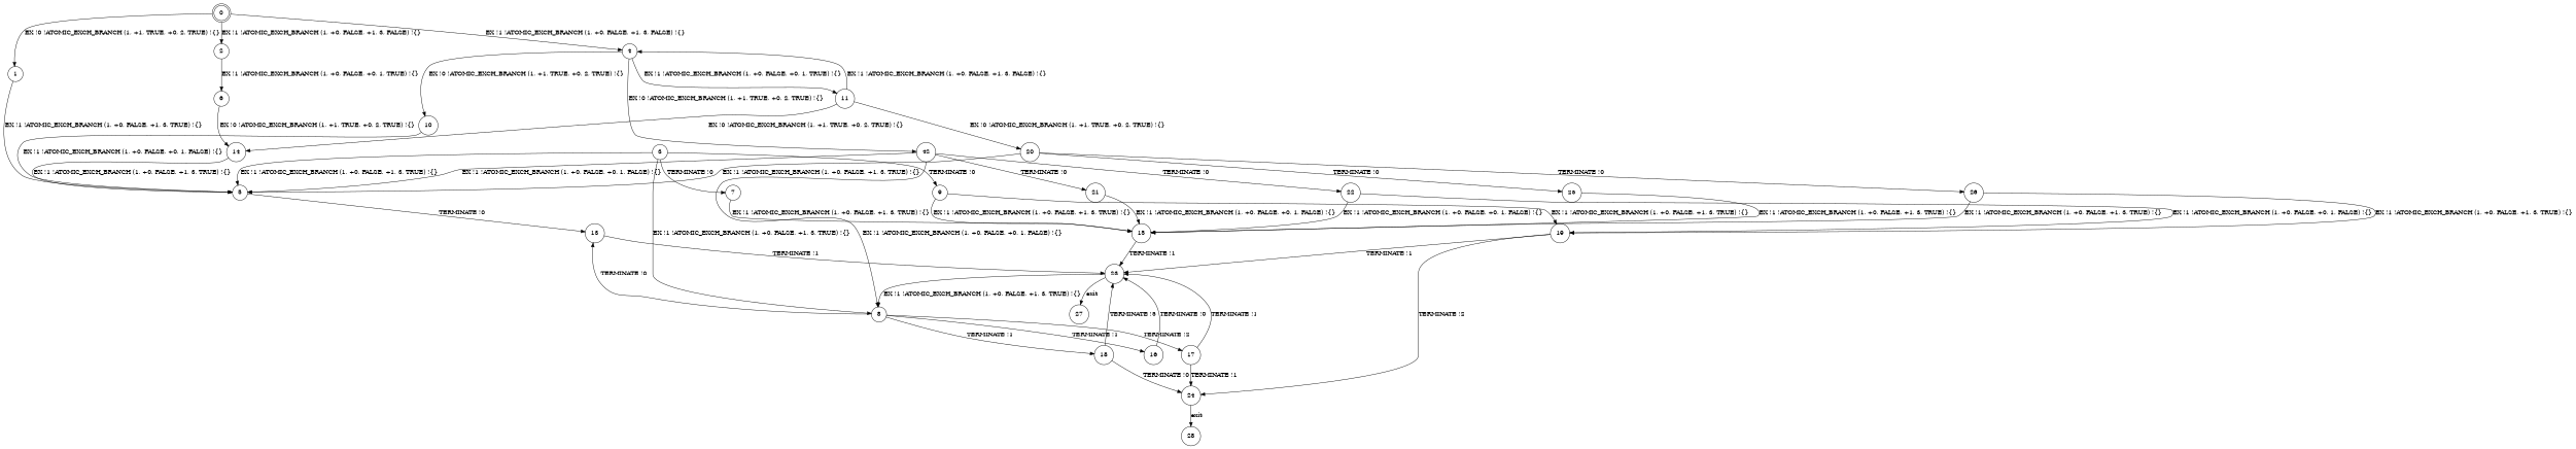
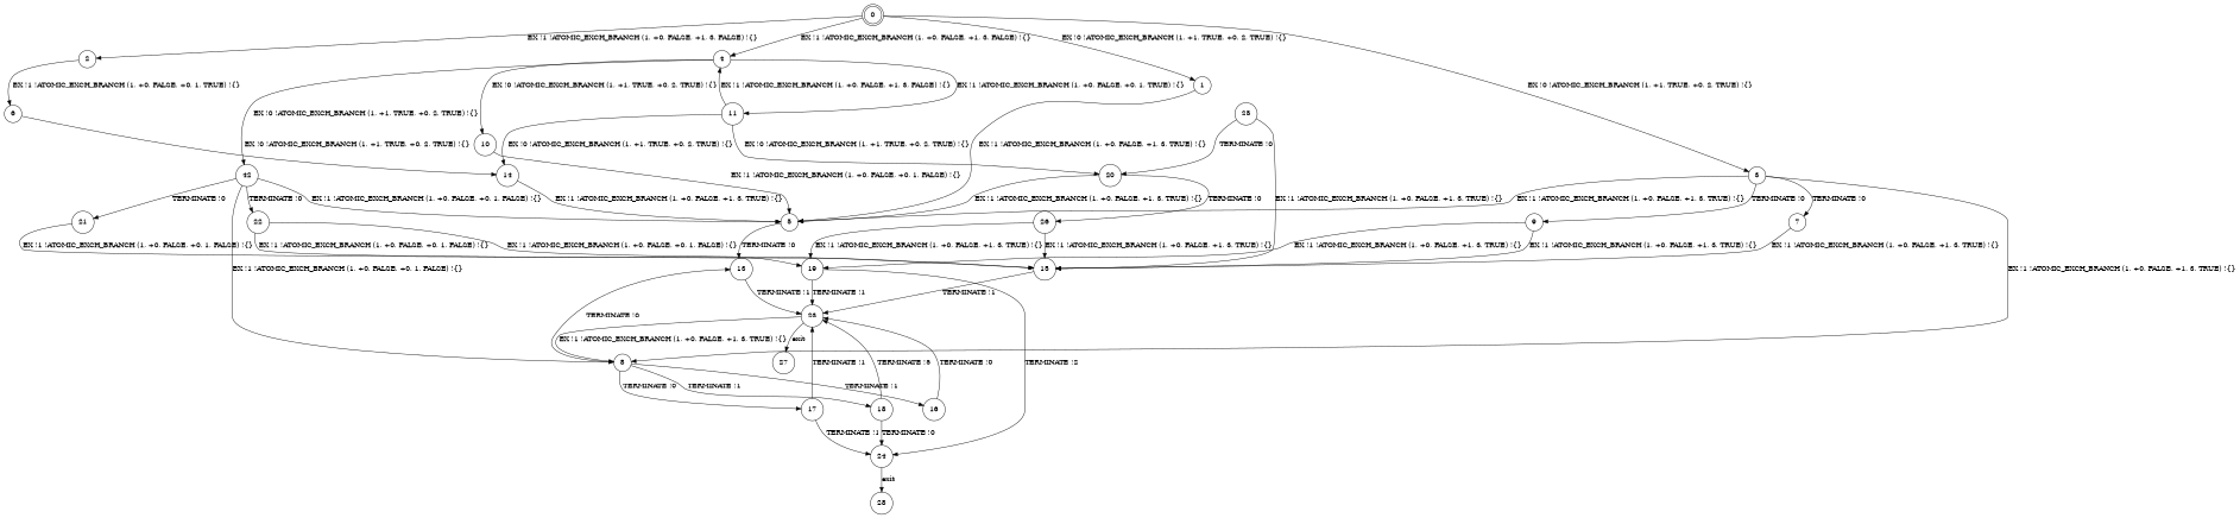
  digraph {
    node [shape=circle]
    0 [peripheries=2]
    1
    2
    3
    4
    5
    6
    7
    8
    9
    10
    11
    n13 [label=42]
    13
    14
    15
    16
    17
    18
    19
    20
    21
    22
    23
    24
    25
    26
    27
    28
    0 -> 1 [label="EX !0 !ATOMIC_EXCH_BRANCH (1, +1, TRUE, +0, 2, TRUE) !{}"]
    0 -> 2 [label="EX !1 !ATOMIC_EXCH_BRANCH (1, +0, FALSE, +1, 3, FALSE) !{}"]
+   0 -> 3 [label="EX !0 !ATOMIC_EXCH_BRANCH (1, +1, TRUE, +0, 2, TRUE) !{}"]
    0 -> 4 [label="EX !1 !ATOMIC_EXCH_BRANCH (1, +0, FALSE, +1, 3, FALSE) !{}"]
    1 -> 5 [label="EX !1 !ATOMIC_EXCH_BRANCH (1, +0, FALSE, +1, 3, TRUE) !{}"]
    2 -> 6 [label="EX !1 !ATOMIC_EXCH_BRANCH (1, +0, FALSE, +0, 1, TRUE) !{}"]
    3 -> 5 [label="EX !1 !ATOMIC_EXCH_BRANCH (1, +0, FALSE, +1, 3, TRUE) !{}"]
    3 -> 7 [label="TERMINATE !0"]
    3 -> 8 [label="EX !1 !ATOMIC_EXCH_BRANCH (1, +0, FALSE, +1, 3, TRUE) !{}"]
    3 -> 9 [label="TERMINATE !0"]
    4 -> 10 [label="EX !0 !ATOMIC_EXCH_BRANCH (1, +1, TRUE, +0, 2, TRUE) !{}"]
    4 -> 11 [label="EX !1 !ATOMIC_EXCH_BRANCH (1, +0, FALSE, +0, 1, TRUE) !{}"]
    4 -> n13 [label="EX !0 !ATOMIC_EXCH_BRANCH (1, +1, TRUE, +0, 2, TRUE) !{}"]
    5 -> 13 [label="TERMINATE !0"]
    6 -> 14 [label="EX !0 !ATOMIC_EXCH_BRANCH (1, +1, TRUE, +0, 2, TRUE) !{}"]
    7 -> 15 [label="EX !1 !ATOMIC_EXCH_BRANCH (1, +0, FALSE, +1, 3, TRUE) !{}"]
    8 -> 13 [label="TERMINATE !0"]
    8 -> 16 [label="TERMINATE !1"]
-   8 -> 17 [label="TERMINATE !2"]
+   8 -> 17 [label="TERMINATE !0"]
    8 -> 18 [label="TERMINATE !1"]
    9 -> 15 [label="EX !1 !ATOMIC_EXCH_BRANCH (1, +0, FALSE, +1, 3, TRUE) !{}"]
    9 -> 19 [label="EX !1 !ATOMIC_EXCH_BRANCH (1, +0, FALSE, +1, 3, TRUE) !{}"]
    10 -> 5 [label="EX !1 !ATOMIC_EXCH_BRANCH (1, +0, FALSE, +0, 1, FALSE) !{}"]
    11 -> 4 [label="EX !1 !ATOMIC_EXCH_BRANCH (1, +0, FALSE, +1, 3, FALSE) !{}"]
    11 -> 14 [label="EX !0 !ATOMIC_EXCH_BRANCH (1, +1, TRUE, +0, 2, TRUE) !{}"]
    11 -> 20 [label="EX !0 !ATOMIC_EXCH_BRANCH (1, +1, TRUE, +0, 2, TRUE) !{}"]
    n13 -> 5 [label="EX !1 !ATOMIC_EXCH_BRANCH (1, +0, FALSE, +0, 1, FALSE) !{}"]
    n13 -> 8 [label="EX !1 !ATOMIC_EXCH_BRANCH (1, +0, FALSE, +0, 1, FALSE) !{}"]
    n13 -> 21 [label="TERMINATE !0"]
    n13 -> 22 [label="TERMINATE !0"]
    13 -> 23 [label="TERMINATE !1"]
    14 -> 5 [label="EX !1 !ATOMIC_EXCH_BRANCH (1, +0, FALSE, +1, 3, TRUE) !{}"]
    15 -> 23 [label="TERMINATE !1"]
    16 -> 23 [label="TERMINATE !0"]
    17 -> 23 [label="TERMINATE !1"]
    17 -> 24 [label="TERMINATE !1"]
    18 -> 23 [label="TERMINATE !5"]
    18 -> 24 [label="TERMINATE !0"]
    19 -> 23 [label="TERMINATE !1"]
    19 -> 24 [label="TERMINATE !2"]
    20 -> 5 [label="EX !1 !ATOMIC_EXCH_BRANCH (1, +0, FALSE, +1, 3, TRUE) !{}"]
-   20 -> 25 [label="TERMINATE !0"]
+   25 -> 20 [label="TERMINATE !0"]
    20 -> 26 [label="TERMINATE !0"]
    21 -> 15 [label="EX !1 !ATOMIC_EXCH_BRANCH (1, +0, FALSE, +0, 1, FALSE) !{}"]
    22 -> 15 [label="EX !1 !ATOMIC_EXCH_BRANCH (1, +0, FALSE, +0, 1, FALSE) !{}"]
    22 -> 19 [label="EX !1 !ATOMIC_EXCH_BRANCH (1, +0, FALSE, +0, 1, FALSE) !{}"]
    23 -> 8 [label="EX !1 !ATOMIC_EXCH_BRANCH (1, +0, FALSE, +1, 3, TRUE) !{}"]
    23 -> 27 [label=exit]
    24 -> 28 [label=exit]
    25 -> 15 [label="EX !1 !ATOMIC_EXCH_BRANCH (1, +0, FALSE, +1, 3, TRUE) !{}"]
    26 -> 15 [label="EX !1 !ATOMIC_EXCH_BRANCH (1, +0, FALSE, +1, 3, TRUE) !{}"]
    26 -> 19 [label="EX !1 !ATOMIC_EXCH_BRANCH (1, +0, FALSE, +1, 3, TRUE) !{}"]
  }
